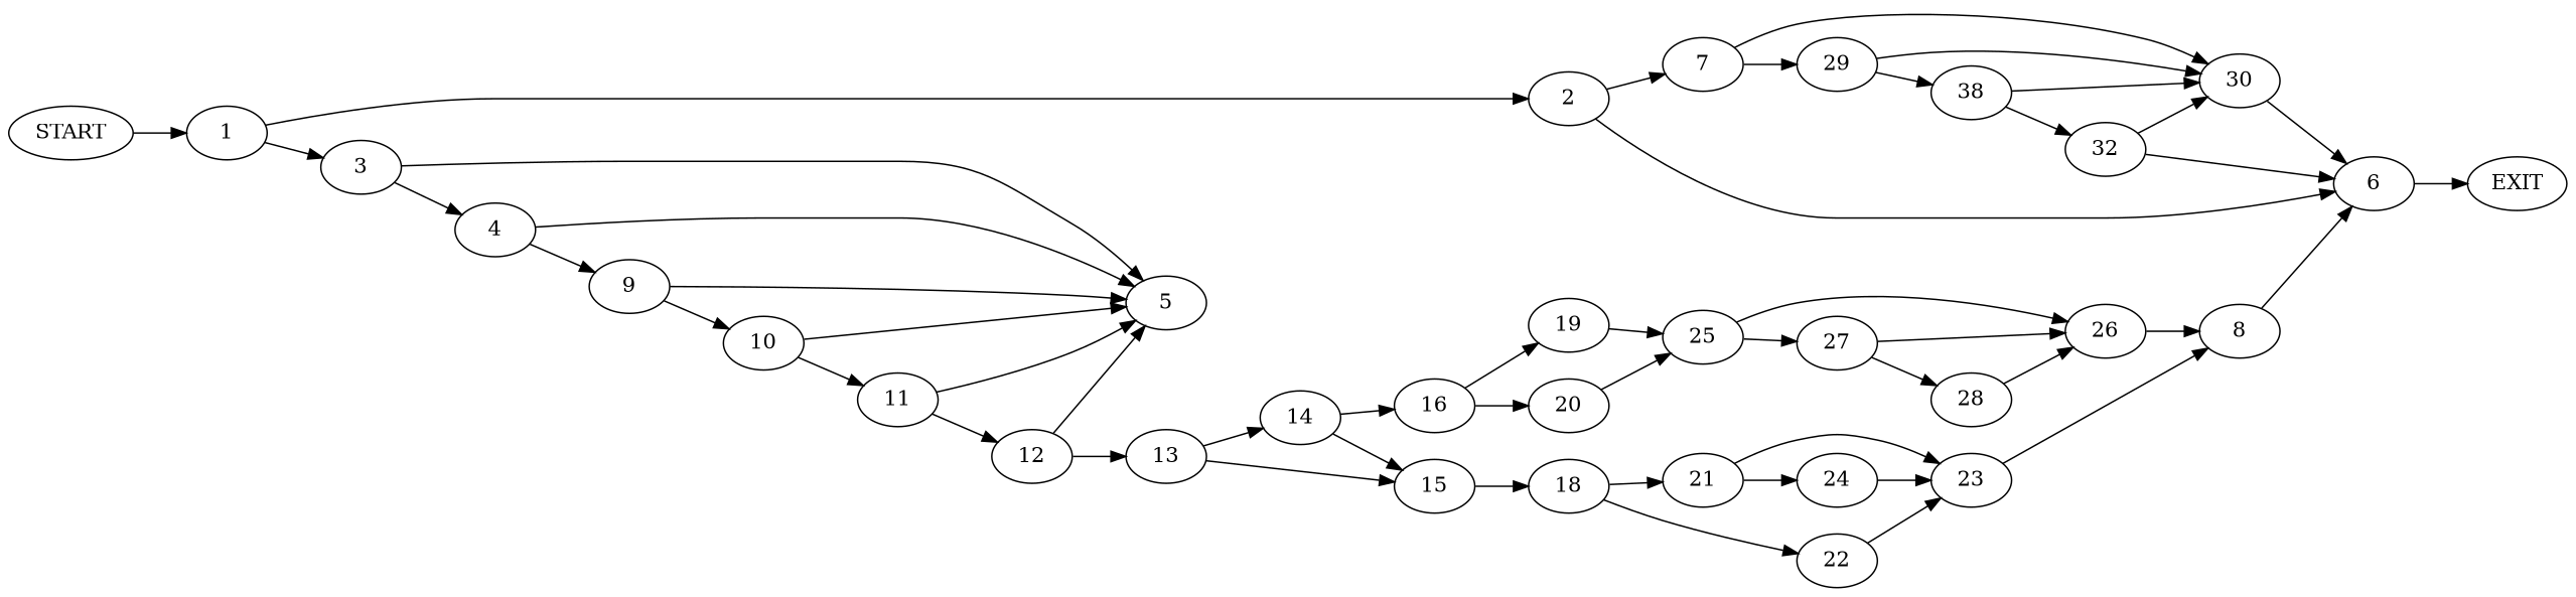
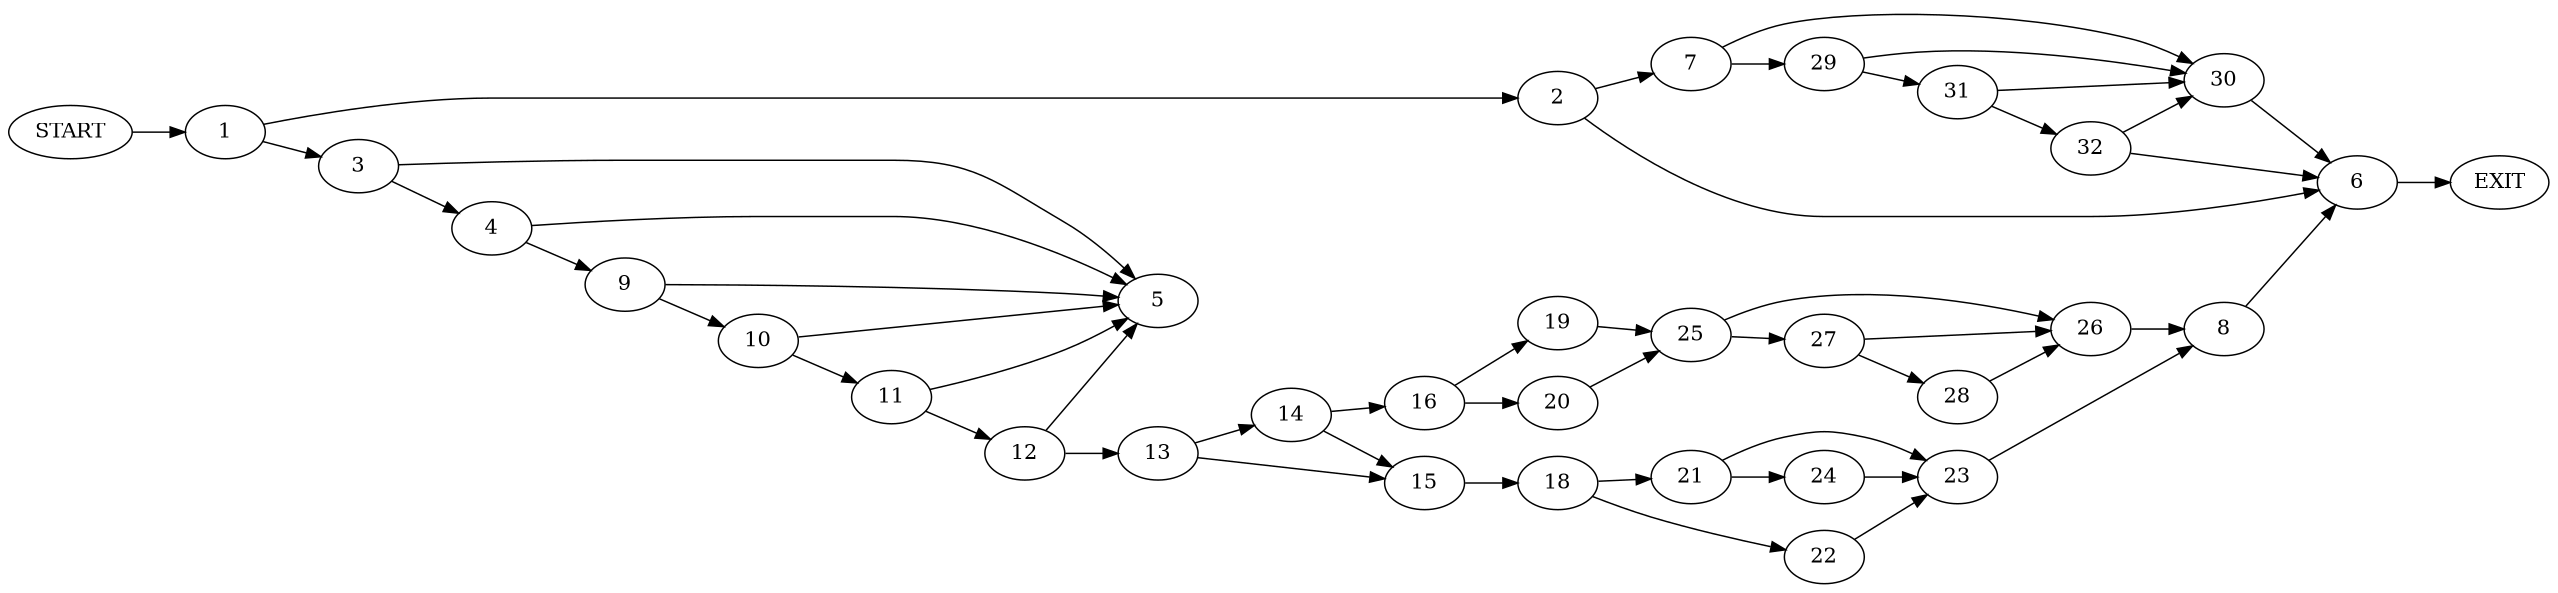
  digraph {
    rankdir=LR
    n1 [label=START]
    1
    2
    3
    n5 [label=EXIT]
    6
    7
    4
    5
    29
    30
    9
    10
    8
-   31 [label=38]
+   31
    11
    12
    13
    14
    15
    16
    18
    19
    20
    21
    22
    25
    23
    24
    26
    27
    28
    32
    n1 -> 1
    1 -> 2
    1 -> 3
    2 -> 6
    2 -> 7
    3 -> 4
    3 -> 5
    6 -> n5
    7 -> 29
    7 -> 30
    4 -> 5
    4 -> 9
    29 -> 30
    29 -> 31
    30 -> 6
    9 -> 5
    9 -> 10
    10 -> 5
    10 -> 11
    8 -> 6
    31 -> 30
    31 -> 32
    11 -> 5
    11 -> 12
    12 -> 5
    12 -> 13
    13 -> 14
    13 -> 15
    14 -> 15
    14 -> 16
    15 -> 18
    16 -> 19
    16 -> 20
    18 -> 21
    18 -> 22
    19 -> 25
    20 -> 25
    21 -> 23
    21 -> 24
    22 -> 23
    25 -> 26
    25 -> 27
    23 -> 8
    24 -> 23
    26 -> 8
    27 -> 26
    27 -> 28
    28 -> 26
    32 -> 6
    32 -> 30
  }
